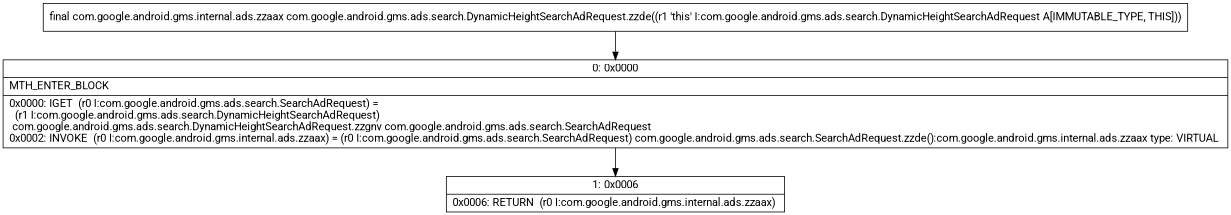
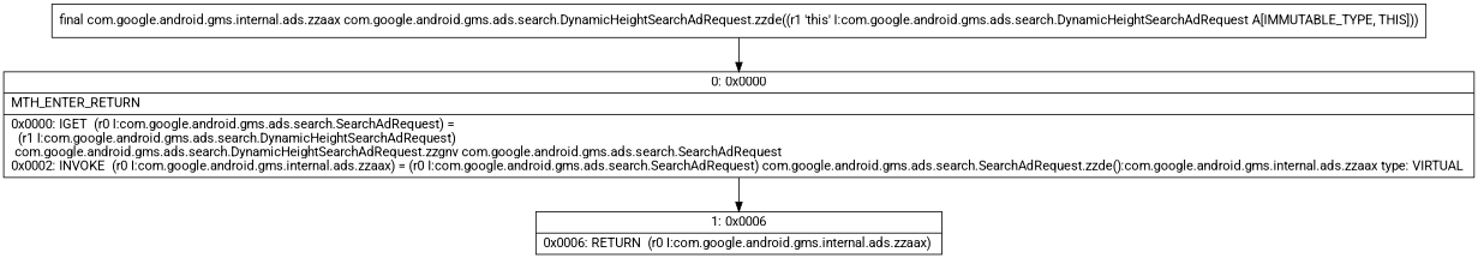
  digraph {
    fontname=Roboto
    node [shape=record fontname=Roboto]
    edge [fontname=Roboto]
-   n1 [label="{0\:\ 0x0000|MTH_ENTER_BLOCK\l|0x0000: IGET  (r0 I:com.google.android.gms.ads.search.SearchAdRequest) = \l  (r1 I:com.google.android.gms.ads.search.DynamicHeightSearchAdRequest)\l com.google.android.gms.ads.search.DynamicHeightSearchAdRequest.zzgnv com.google.android.gms.ads.search.SearchAdRequest \l0x0002: INVOKE  (r0 I:com.google.android.gms.internal.ads.zzaax) = (r0 I:com.google.android.gms.ads.search.SearchAdRequest) com.google.android.gms.ads.search.SearchAdRequest.zzde():com.google.android.gms.internal.ads.zzaax type: VIRTUAL \l}"]
+   n1 [label="{0\:\ 0x0000|MTH_ENTER_RETURN\l|0x0000: IGET  (r0 I:com.google.android.gms.ads.search.SearchAdRequest) = \l  (r1 I:com.google.android.gms.ads.search.DynamicHeightSearchAdRequest)\l com.google.android.gms.ads.search.DynamicHeightSearchAdRequest.zzgnv com.google.android.gms.ads.search.SearchAdRequest \l0x0002: INVOKE  (r0 I:com.google.android.gms.internal.ads.zzaax) = (r0 I:com.google.android.gms.ads.search.SearchAdRequest) com.google.android.gms.ads.search.SearchAdRequest.zzde():com.google.android.gms.internal.ads.zzaax type: VIRTUAL \l}"]
    n2 [label="{1\:\ 0x0006|0x0006: RETURN  (r0 I:com.google.android.gms.internal.ads.zzaax) \l}"]
    n3 [label="{final com.google.android.gms.internal.ads.zzaax com.google.android.gms.ads.search.DynamicHeightSearchAdRequest.zzde((r1 'this' I:com.google.android.gms.ads.search.DynamicHeightSearchAdRequest A[IMMUTABLE_TYPE, THIS])) }"]
    n1 -> n2
    n3 -> n1
  }
